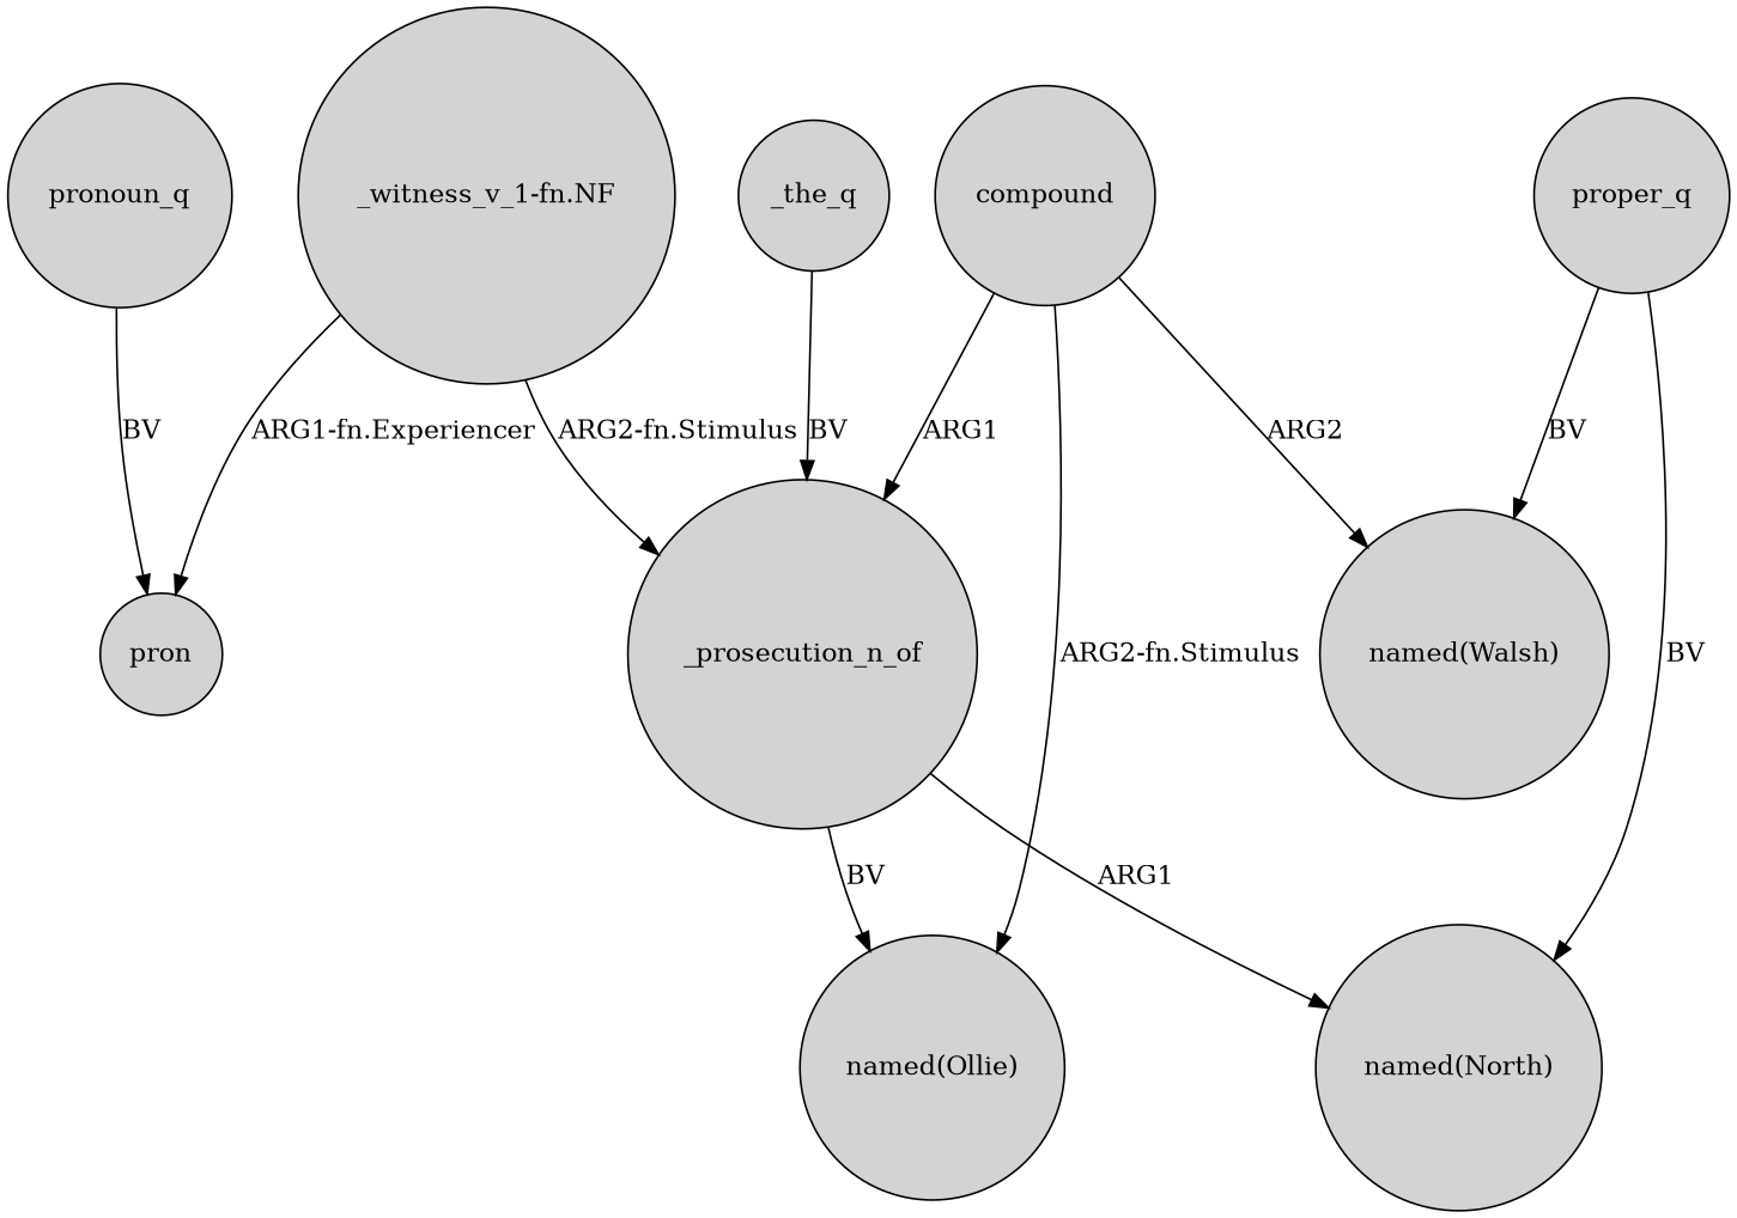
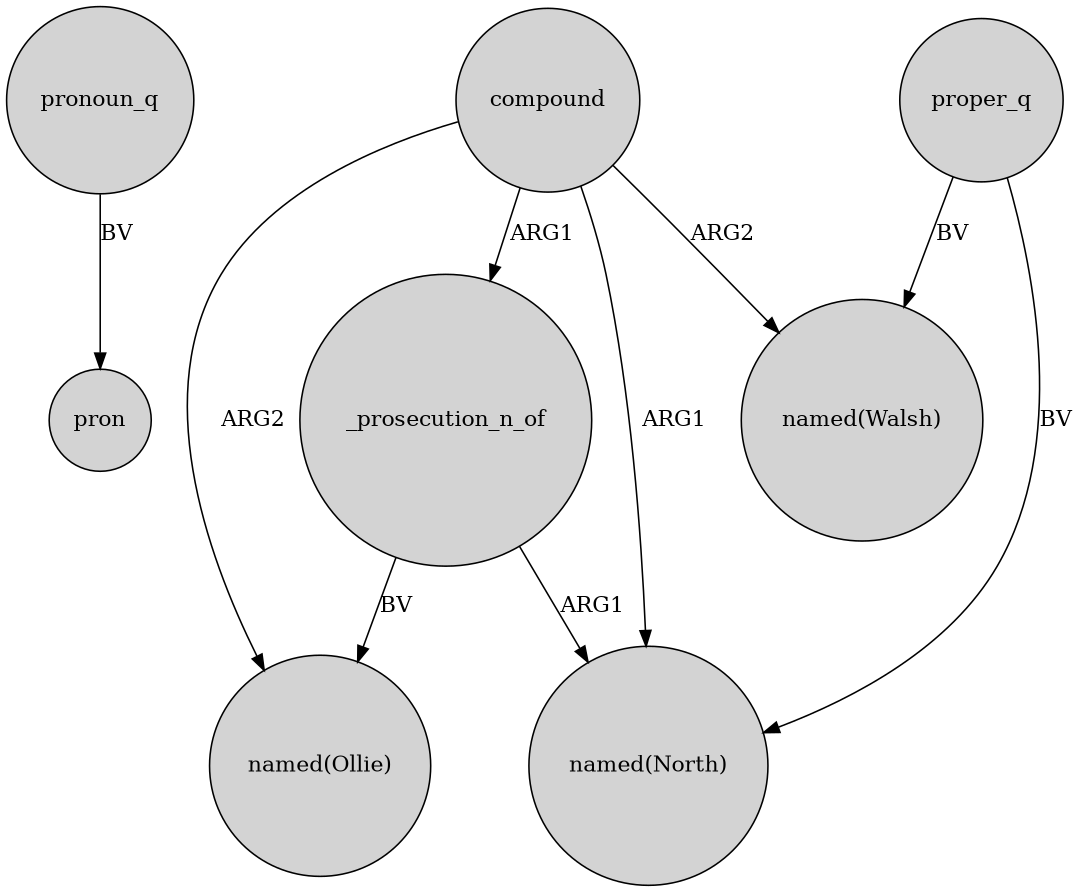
  digraph {
    node [shape=circle style=filled]
-   "_witness_v_1-fn.NF"
    pron
    _prosecution_n_of
    "named(North)"
    "named(Ollie)"
    compound
    "named(Walsh)"
    proper_q
-   _the_q
    pronoun_q
-   "_witness_v_1-fn.NF" -> pron [label="ARG1-fn.Experiencer"]
-   "_witness_v_1-fn.NF" -> _prosecution_n_of [label="ARG2-fn.Stimulus"]
    _prosecution_n_of -> "named(North)" [label=ARG1]
    _prosecution_n_of -> "named(Ollie)" [label=BV]
    compound -> _prosecution_n_of [label=ARG1]
-   compound -> "named(Ollie)" [label="ARG2-fn.Stimulus"]
+   compound -> "named(North)" [label=ARG1]
+   compound -> "named(Ollie)" [label=ARG2]
    compound -> "named(Walsh)" [label=ARG2]
    proper_q -> "named(North)" [label=BV]
    proper_q -> "named(Walsh)" [label=BV]
-   _the_q -> _prosecution_n_of [label=BV]
    pronoun_q -> pron [label=BV]
  }
